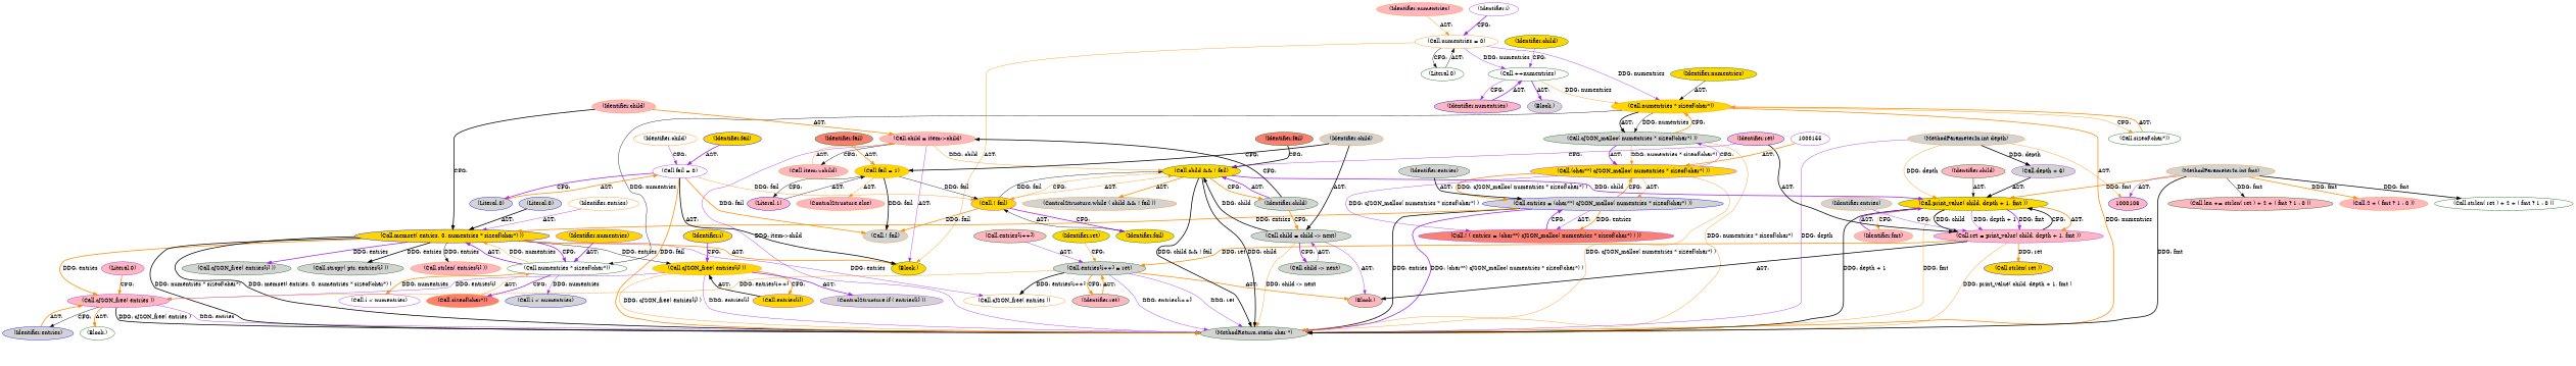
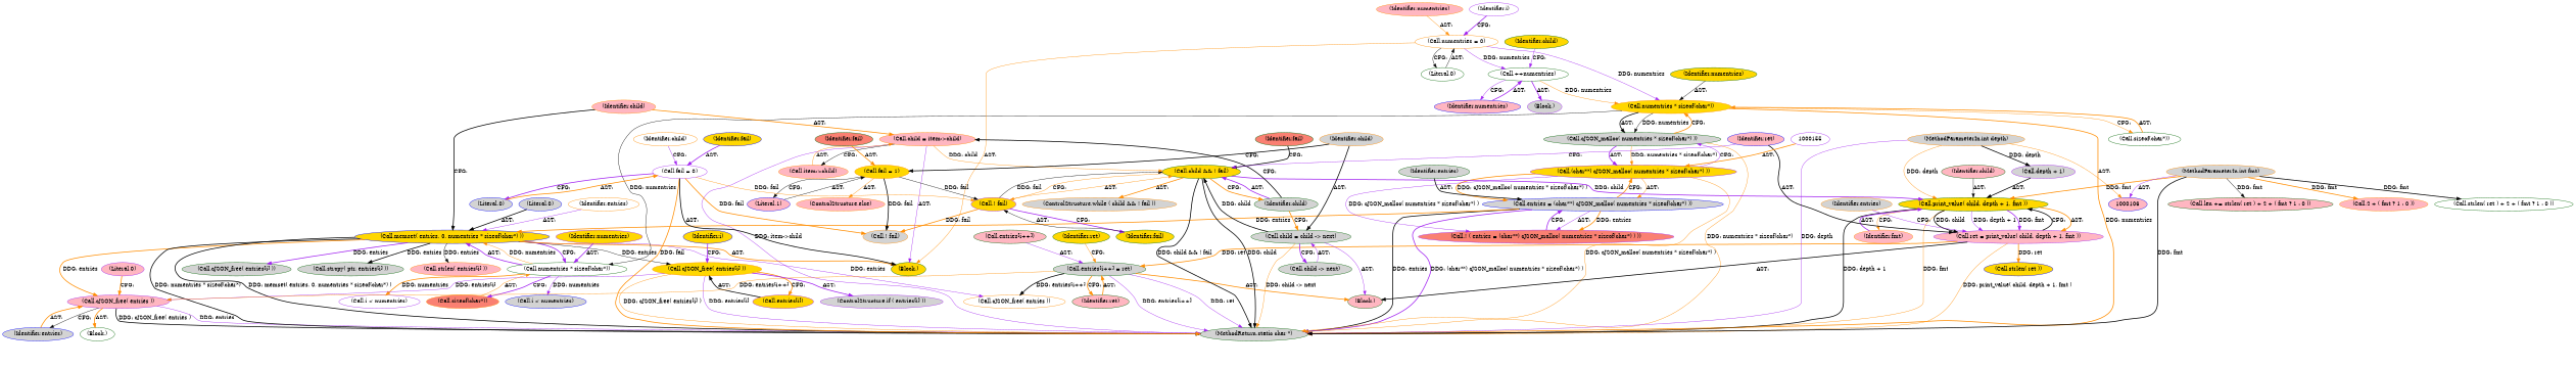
  digraph {
    node [color=darkgreen fillcolor=lightgrey style=filled]
    edge [color=darkorange style=bold]
    n1 [color=purple fillcolor=lightpink label="(Call,cJSON_free( entries ))"]
    n2 [fillcolor=white label="(Block,)"]
    n3 [color=blue label="(Identifier,entries)"]
    n4 [label="(MethodReturn,static char *)"]
    n5 [color=blue fillcolor=gold label="(Call,memset( entries, 0, numentries * sizeof(char*) ))"]
    n6 [fillcolor=white label="(Call,numentries * sizeof(char*))"]
    n7 [color=darkorange fillcolor=gold label="(Call,cJSON_free( entries[i] ))"]
    n8 [color=darkorange fillcolor=white label="(Call,cJSON_free( entries ))"]
    n9 [fillcolor=gold label="(Block,)"]
    n10 [label="(Call,cJSON_free( entries[i] ))"]
    n11 [label="(Call,strcpy( ptr, entries[i] ))"]
    n12 [color=darkorange fillcolor=lightpink label="(Call,strlen( entries[i] ))"]
    n13 [color=blue label="(Call,i < numentries)"]
    n14 [color=darkorange fillcolor=salmon label="(Call,sizeof(char*))"]
    n15 [color=purple fillcolor=white label="(Call,i < numentries)"]
    n16 [color=purple fillcolor=gold label="(Call,entries[i])"]
    n17 [color=purple label="(ControlStructure,if ( entries[i] ))"]
    n18 [color=blue label="(Call,entries = (char**) cJSON_malloc( numentries * sizeof(char*) ))"]
    n19 [color=purple fillcolor=gold label="(Call,(char**) cJSON_malloc( numentries * sizeof(char*) ))"]
    n20 [color=purple fillcolor=salmon label="(Call,! ( entries = (char**) cJSON_malloc( numentries * sizeof(char*) ) ))"]
    n21 [label="(Call,cJSON_malloc( numentries * sizeof(char*) ))"]
    n22 [color=darkorange fillcolor=gold label="(Call,numentries * sizeof(char*))"]
    n23 [fillcolor=white label="(Call,sizeof(char*))"]
    n24 [color=darkorange fillcolor=white label="(Call,numentries = 0)"]
    n25 [fillcolor=white label="(Call,++numentries)"]
    n26 [fillcolor=white label="(Literal,0)"]
    n27 [color=blue fillcolor=lightpink label="(Identifier,numentries)"]
    n28 [color=purple label="(Block,)"]
    n29 [label="(Call,entries[i++] = ret)"]
    n30 [fillcolor=lightpink label="(Block,)"]
    n31 [fillcolor=lightpink label="(Identifier,ret)"]
    n32 [color=purple fillcolor=lightpink label="(Call,ret = print_value( child, depth + 1, fmt ))"]
    n33 [fillcolor=gold label="(Call,print_value( child, depth + 1, fmt ))"]
    n34 [color=blue fillcolor=gold label="(Call,strlen( ret ))"]
    n35 [color=darkorange fillcolor=lightpink label="(Identifier,fmt)"]
    n36 [fillcolor=gold label="(Call,child && ! fail)"]
    n37 [color=purple fillcolor=gold label="(Call,! fail)"]
    n38 [label="(Identifier,child)"]
    n39 [color=darkorange label="(ControlStructure,while ( child && ! fail ))"]
    n40 [fillcolor=gold label="(Identifier,fail)"]
    n41 [color=darkorange label="(Call,! fail)"]
    n42 [label="(Call,child = child -> next)"]
    n43 [color=darkorange fillcolor=lightpink label="(Call,child = item->child)"]
    n44 [label="(Call,child -> next)"]
    n45 [color=darkorange fillcolor=lightpink label="(Call,item->child)"]
    n46 [color=darkorange fillcolor=gold label="(Call,fail = 1)"]
    n47 [color=darkorange fillcolor=lightpink label="(ControlStructure,else)"]
    n48 [color=blue fillcolor=lightpink label="(Literal,1)"]
    n49 [color=purple fillcolor=white label="(Call,fail = 0)"]
    n50 [color=blue label="(Literal,0)"]
    n51 [color=darkorange label="(MethodParameterIn,int depth)"]
-   n52 [color=purple label="(Call,depth + 6)"]
+   n52 [color=purple label="(Call,depth + 1)"]
    1000106 [color=blue fillcolor=lightpink]
    n54 [color=darkorange label="(MethodParameterIn,int fmt)"]
    n55 [color=darkorange fillcolor=lightpink label="(Call,2 + ( fmt ? 1 : 0 ))"]
    n56 [fillcolor=white label="(Call,strlen( ret ) + 2 + ( fmt ? 1 : 0 ))"]
    n57 [fillcolor=lightpink label="(Call,len += strlen( ret ) + 2 + ( fmt ? 1 : 0 ))"]
    n58 [color=blue fillcolor=gold label="(Identifier,fail)"]
    n59 [label="(Identifier,entries)"]
    n60 [fillcolor=gold label="(Identifier,numentries)"]
    n61 [color=darkorange fillcolor=lightpink label="(Identifier,numentries)"]
    n62 [fillcolor=gold label="(Identifier,child)"]
    n63 [color=darkorange fillcolor=white label="(Identifier,entries)"]
    n64 [fillcolor=gold label="(Identifier,ret)"]
    n65 [color=darkorange fillcolor=lightpink label="(Identifier,child)"]
    n66 [fillcolor=salmon label="(Identifier,fail)"]
    n67 [fillcolor=lightpink label="(Call,entries[i++])"]
    n68 [fillcolor=salmon label="(Identifier,fail)"]
    n69 [fillcolor=lightpink label="(Identifier,child)"]
    n70 [color=purple fillcolor=lightpink label="(Literal,0)"]
    n71 [color=darkorange label="(Identifier,child)"]
    n72 [color=blue fillcolor=lightpink label="(Identifier,ret)"]
    n73 [color=darkorange fillcolor=white label="(Identifier,child)"]
    n74 [color=blue label="(Literal,0)"]
    n75 [color=darkorange label="(Identifier,entries)"]
    n76 [color=blue fillcolor=gold label="(Identifier,i)"]
    n77 [color=purple fillcolor=gold label="(Identifier,numentries)"]
    n78 [color=purple fillcolor=white label="(Identifier,i)"]
    1000155 [color=purple fillcolor=white]
    n1 -> n2 [label="AST: "]
    n1 -> n3 [color=black label="CFG: " style=solid]
    n1 -> n4 [color=black label="DDG: cJSON_free( entries )"]
    n1 -> n4 [color=purple label="DDG: entries" style=solid]
    n3 -> n1 [label="AST: "]
    n5 -> n1 [label="DDG: entries"]
    n5 -> n4 [color=black label="DDG: numentries * sizeof(char*)"]
    n5 -> n4 [color=black label="DDG: memset( entries, 0, numentries * sizeof(char*) )"]
    n5 -> n6 [color=purple label="CFG: "]
    n5 -> n7 [color=black label="DDG: entries" style=solid]
    n5 -> n8 [color=purple label="DDG: entries" style=solid]
    n5 -> n9 [label="AST: "]
    n5 -> n10 [color=purple label="DDG: entries"]
    n5 -> n11 [color=black label="DDG: entries"]
    n5 -> n12 [color=black label="DDG: entries" style=solid]
    n6 -> n5 [color=purple label="AST: "]
    n6 -> n5 [label="DDG: numentries" style=solid]
    n6 -> n13 [color=purple label="DDG: numentries" style=solid]
    n6 -> n14 [color=purple label="CFG: "]
    n6 -> n15 [label="DDG: numentries"]
    n7 -> n1 [color=purple label="DDG: entries[i]" style=solid]
    n7 -> n4 [color=purple label="DDG: entries[i]" style=solid]
    n7 -> n4 [label="DDG: cJSON_free( entries[i] )" style=solid]
    n7 -> n16 [label="CFG: "]
    n7 -> n17 [color=purple label="AST: "]
    n14 -> n6 [label="AST: " style=solid]
    n16 -> n7 [color=black label="AST: "]
    n18 -> n4 [color=black label="DDG: entries"]
    n18 -> n4 [color=purple label="DDG: (char**) cJSON_malloc( numentries * sizeof(char*) )"]
    n18 -> n5 [label="DDG: entries"]
    n18 -> n19 [label="CFG: "]
    n18 -> n20 [color=purple label="AST: " style=solid]
    n18 -> n20 [label="DDG: entries"]
    n19 -> n4 [label="DDG: cJSON_malloc( numentries * sizeof(char*) )" style=solid]
    n19 -> n18 [label="AST: " style=solid]
    n19 -> n18 [label="DDG: cJSON_malloc( numentries * sizeof(char*) )"]
    n19 -> n20 [color=purple label="DDG: cJSON_malloc( numentries * sizeof(char*) )" style=solid]
    n19 -> n21 [color=purple label="CFG: " style=solid]
    n20 -> n18 [color=purple label="CFG: "]
    n21 -> n4 [label="DDG: numentries * sizeof(char*)" style=solid]
    n21 -> n19 [color=purple label="AST: "]
    n21 -> n19 [label="DDG: numentries * sizeof(char*)" style=solid]
    n21 -> n22 [label="CFG: "]
    n22 -> n4 [label="DDG: numentries"]
    n22 -> n6 [color=black label="DDG: numentries" style=solid]
    n22 -> n21 [color=black label="AST: "]
    n22 -> n21 [color=black label="DDG: numentries" style=solid]
    n22 -> n23 [label="CFG: " style=solid]
    n23 -> n22 [label="AST: "]
    n24 -> n9 [label="AST: " style=solid]
    n24 -> n22 [color=purple label="DDG: numentries" style=solid]
    n24 -> n25 [color=purple label="DDG: numentries" style=solid]
    n24 -> n26 [color=black label="CFG: " style=solid]
    n25 -> n22 [label="DDG: numentries" style=solid]
    n25 -> n27 [color=purple label="CFG: " style=solid]
    n25 -> n28 [color=purple label="AST: "]
    n26 -> n24 [color=black label="AST: " style=solid]
    n27 -> n25 [color=purple label="AST: "]
    n29 -> n1 [label="DDG: entries[i++]" style=solid]
    n29 -> n4 [color=purple label="DDG: ret" style=solid]
    n29 -> n4 [color=purple label="DDG: entries[i++]" style=solid]
    n29 -> n8 [color=black label="DDG: entries[i++]"]
    n29 -> n30 [label="AST: "]
    n29 -> n31 [label="CFG: "]
    n31 -> n29 [label="AST: "]
    n32 -> n4 [label="DDG: print_value( child, depth + 1, fmt )" style=solid]
    n32 -> n29 [label="DDG: ret"]
    n32 -> n30 [color=black label="AST: "]
    n32 -> n33 [color=black label="CFG: "]
    n32 -> n34 [label="DDG: ret"]
    n33 -> n4 [color=black label="DDG: depth + 1"]
    n33 -> n4 [label="DDG: fmt" style=solid]
    n33 -> n32 [label="AST: "]
    n33 -> n32 [color=black label="DDG: child"]
    n33 -> n32 [color=purple label="DDG: depth + 1" style=solid]
    n33 -> n32 [color=purple label="DDG: fmt"]
    n33 -> n35 [label="CFG: " style=solid]
    n35 -> n33 [color=purple label="AST: "]
    n36 -> n4 [color=black label="DDG: child && ! fail"]
    n36 -> n4 [color=black label="DDG: child"]
    n36 -> n33 [color=purple label="DDG: child"]
    n36 -> n37 [label="CFG: " style=solid]
    n36 -> n38 [label="CFG: "]
    n36 -> n39 [label="AST: "]
    n37 -> n36 [label="AST: " style=solid]
    n37 -> n36 [color=black label="DDG: fail" style=solid]
    n37 -> n40 [color=purple label="CFG: "]
    n37 -> n41 [label="DDG: fail"]
    n38 -> n36 [color=purple label="AST: "]
    n38 -> n42 [label="CFG: "]
    n38 -> n43 [color=black label="CFG: "]
    n40 -> n37 [color=black label="AST: " style=solid]
    n42 -> n4 [label="DDG: child -> next" style=solid]
    n42 -> n30 [color=purple label="AST: " style=solid]
    n42 -> n36 [color=black label="DDG: child"]
    n42 -> n44 [color=purple label="CFG: "]
    n43 -> n4 [color=purple label="DDG: item->child" style=solid]
    n43 -> n9 [color=purple label="AST: " style=solid]
    n43 -> n36 [label="DDG: child" style=solid]
    n43 -> n45 [color=black label="CFG: " style=solid]
    n44 -> n42 [color=purple label="AST: " style=solid]
    n45 -> n43 [label="AST: " style=solid]
    n46 -> n37 [color=black label="DDG: fail" style=solid]
    n46 -> n41 [color=black label="DDG: fail"]
    n46 -> n47 [label="AST: " style=solid]
    n46 -> n48 [color=black label="CFG: " style=solid]
    n48 -> n46 [color=black label="AST: " style=solid]
    n49 -> n4 [label="DDG: fail"]
    n49 -> n9 [color=black label="AST: "]
    n49 -> n37 [label="DDG: fail" style=solid]
    n49 -> n41 [label="DDG: fail"]
    n49 -> n50 [color=purple label="CFG: "]
    n50 -> n49 [label="AST: "]
    n51 -> n4 [color=purple label="DDG: depth" style=solid]
    n51 -> n33 [label="DDG: depth" style=solid]
    n51 -> n52 [color=black label="DDG: depth"]
    n51 -> 1000106 [label="AST: " style=solid]
    n52 -> n33 [color=black label="AST: "]
    n54 -> n4 [color=black label="DDG: fmt"]
    n54 -> n33 [label="DDG: fmt"]
    n54 -> 1000106 [color=purple label="AST: " style=solid]
    n54 -> n55 [label="DDG: fmt"]
    n54 -> n56 [color=black label="DDG: fmt"]
    n54 -> n57 [color=black label="DDG: fmt" style=solid]
    n58 -> n49 [color=purple label="AST: "]
    n59 -> n18 [color=black label="AST: "]
    n60 -> n22 [color=black label="AST: " style=solid]
    n61 -> n24 [label="AST: " style=solid]
    n62 -> n25 [color=purple label="CFG: " style=solid]
    n63 -> n5 [color=purple label="AST: " style=solid]
    n64 -> n29 [label="CFG: " style=solid]
    n65 -> n5 [color=black label="CFG: "]
    n65 -> n43 [label="AST: "]
    n66 -> n36 [color=black label="CFG: "]
    n67 -> n29 [color=purple label="AST: " style=solid]
    n68 -> n46 [label="AST: "]
    n69 -> n33 [color=black label="AST: " style=solid]
    n70 -> n1 [label="CFG: "]
    n71 -> n42 [color=black label="AST: "]
    n71 -> n46 [color=black label="CFG: "]
    n72 -> n32 [color=black label="AST: "]
    n72 -> n36 [color=purple label="CFG: " style=solid]
    n73 -> n49 [color=purple label="CFG: " style=solid]
    n74 -> n5 [color=black label="AST: "]
    n75 -> n32 [color=purple label="CFG: " style=solid]
    n76 -> n7 [color=purple label="CFG: "]
    n77 -> n6 [color=purple label="AST: "]
    n78 -> n24 [color=purple label="CFG: "]
    1000155 -> n19 [label="AST: "]
  }
